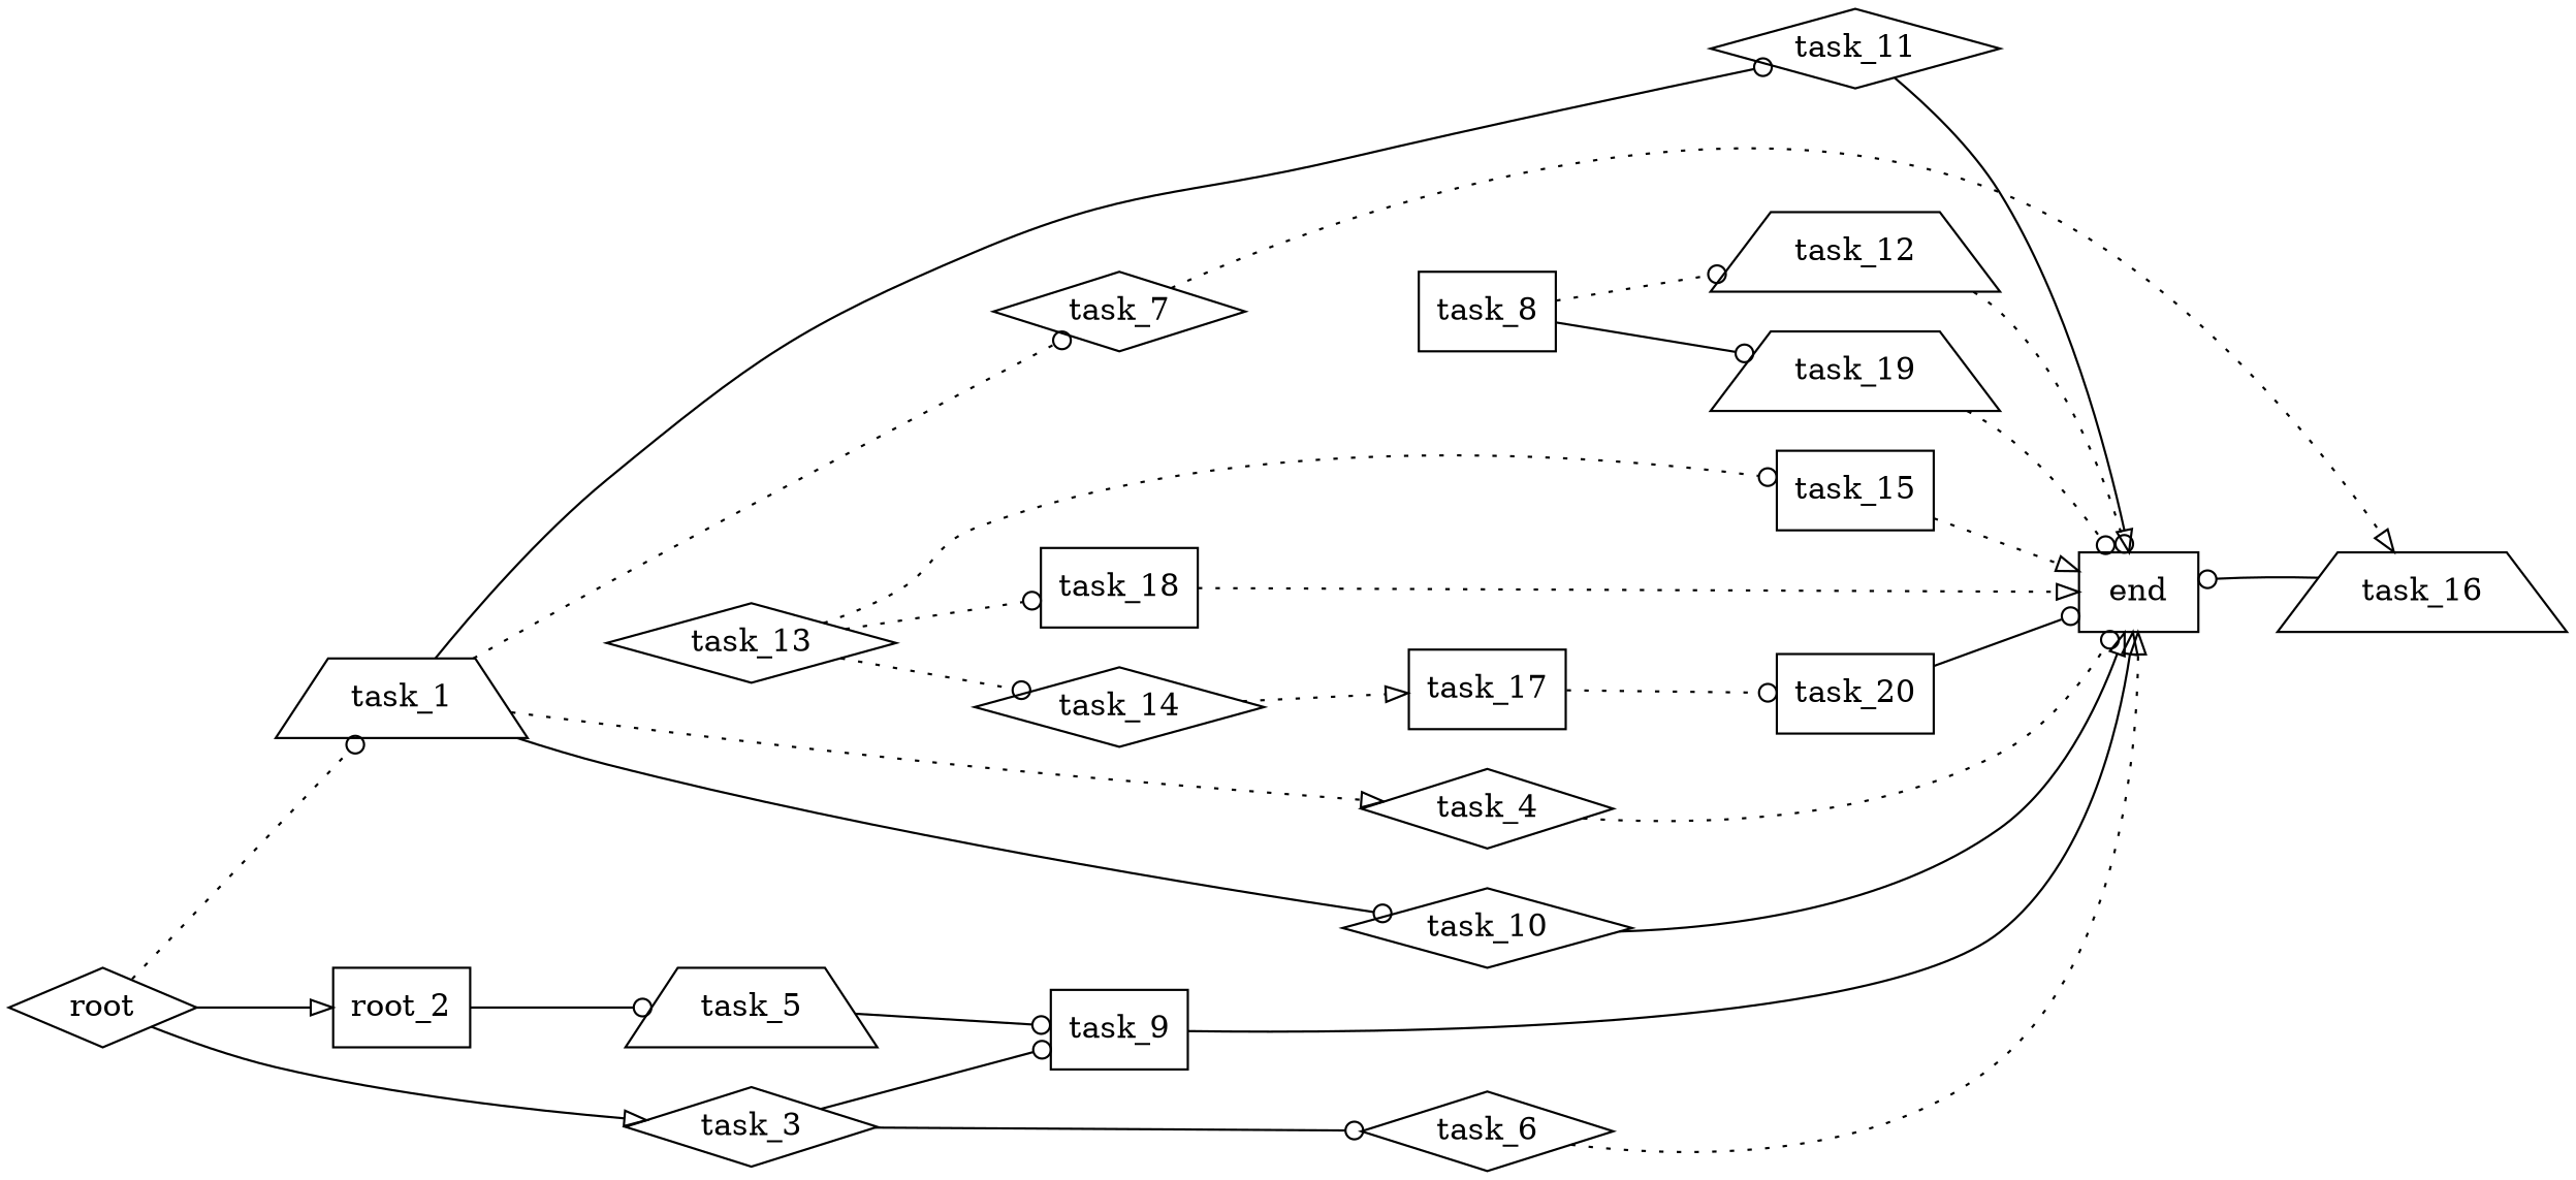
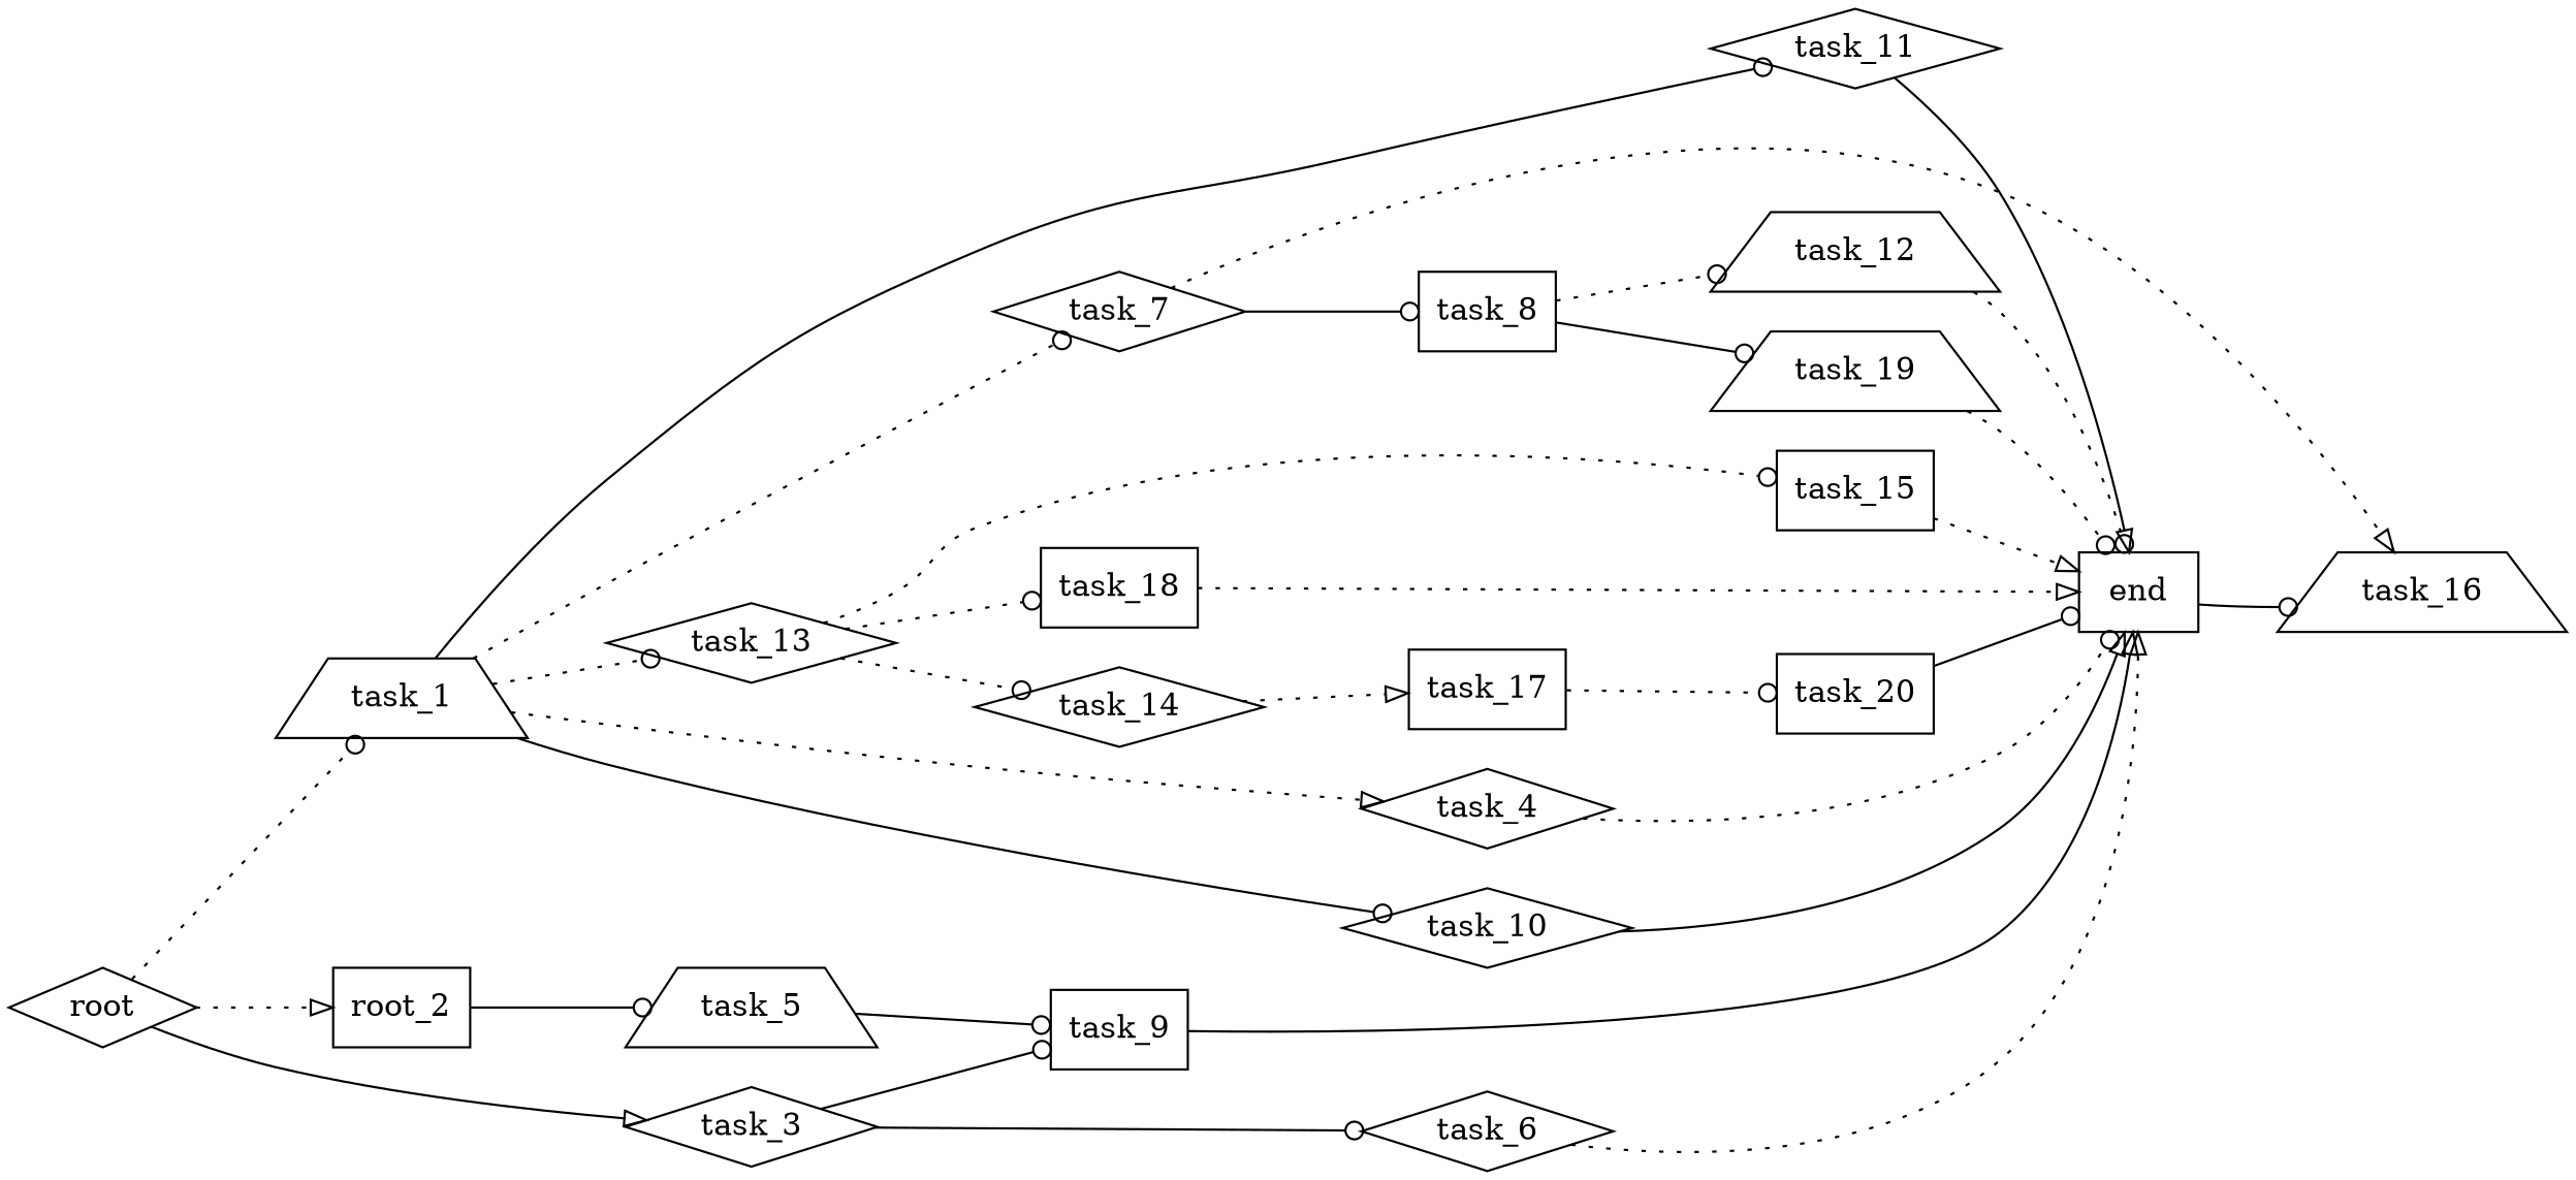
  digraph {
    rankdir=LR
    node [shape=diamond]
    edge [arrowhead=odot style=dotted]
    task_1 [shape=trapezium]
    root
    n3 [label=root_2 shape=box]
    task_3
    task_4
    task_7
    task_10
    task_11
    task_13
    task_5 [shape=trapezium]
    task_6
    task_9 [shape=box]
    end [shape=box]
    task_8 [shape=box]
    task_16 [shape=trapezium]
    task_14
    task_15 [shape=box]
    task_18 [shape=box]
    task_12 [shape=trapezium]
    task_19 [shape=trapezium]
    task_17 [shape=box]
    task_20 [shape=box]
    task_1 -> task_4 [arrowhead=onormal]
    task_1 -> task_7
    task_1 -> task_10 [style=solid]
    task_1 -> task_11 [style=solid]
+   task_1 -> task_13
    root -> task_1
-   root -> n3 [arrowhead=onormal style=solid]
+   root -> n3 [arrowhead=onormal]
    root -> task_3 [arrowhead=onormal style=solid]
    n3 -> task_5 [style=solid]
    task_3 -> task_6 [style=solid]
    task_3 -> task_9 [style=solid]
    task_4 -> end
+   task_7 -> task_8 [style=solid]
    task_7 -> task_16 [arrowhead=onormal]
    task_10 -> end [arrowhead=onormal style=solid]
    task_11 -> end [arrowhead=onormal style=solid]
    task_13 -> task_14
    task_13 -> task_15
    task_13 -> task_18
    task_5 -> task_9 [style=solid]
    task_6 -> end [arrowhead=onormal]
    task_9 -> end [arrowhead=onormal style=solid]
    task_8 -> task_12
    task_8 -> task_19 [style=solid]
-   task_16 -> end [style=solid]
+   end -> task_16 [style=solid]
    task_14 -> task_17 [arrowhead=onormal]
    task_15 -> end [arrowhead=onormal]
    task_18 -> end [arrowhead=onormal]
    task_12 -> end
    task_19 -> end
    task_17 -> task_20
    task_20 -> end [style=solid]
  }
